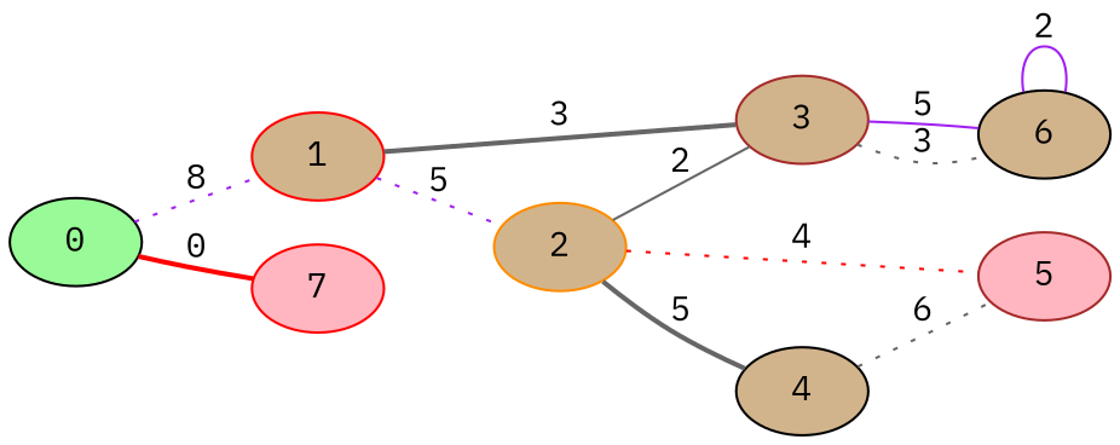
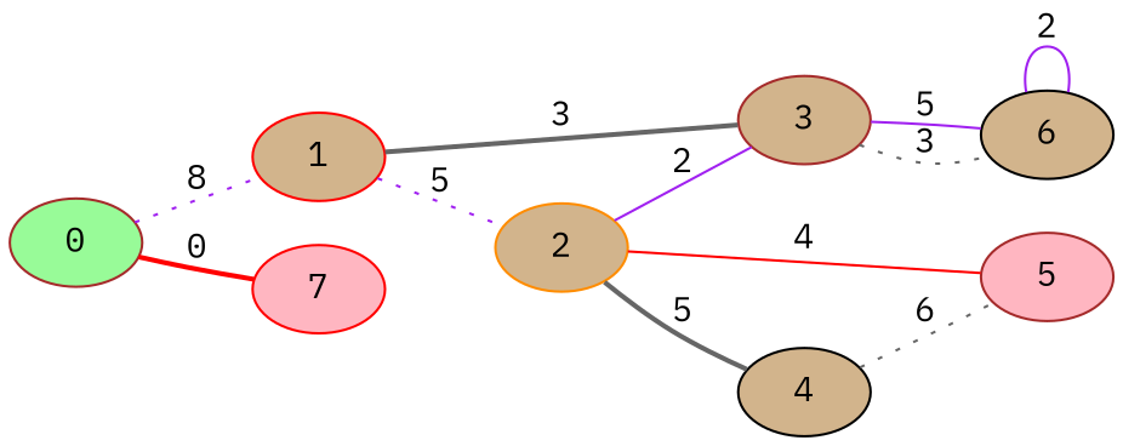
  graph {
    fontname="IBM Plex Mono"
    rankdir=LR
    node [color=black fillcolor=tan fontname="IBM Plex Mono" style=filled weight=1]
    edge [color=gray40 fontname="IBM Plex Mono" style=dotted]
-   0 [fillcolor=palegreen]
+   0 [color=brown fillcolor=palegreen]
    1 [color=red]
    7 [color=red fillcolor=lightpink weight=4]
    2 [color=darkorange]
    3 [color=brown]
    4
    5 [color=brown fillcolor=lightpink]
    6 [weight=2]
    0 -- 1 [color=purple label=8]
    0 -- 7 [color=red label=0 style=bold]
    1 -- 2 [color=purple label=5]
    1 -- 3 [label=3 style=bold]
-   2 -- 3 [label=2 style=solid]
+   2 -- 3 [color=purple label=2 style=solid]
    2 -- 4 [label=5 style=bold]
-   2 -- 5 [color=red label=4]
+   2 -- 5 [color=red label=4 style=solid]
    3 -- 6 [label=3]
    3 -- 6 [color=purple label=5 style=solid]
    4 -- 5 [label=6]
    6 -- 6 [color=purple label=2 style=solid]
  }
